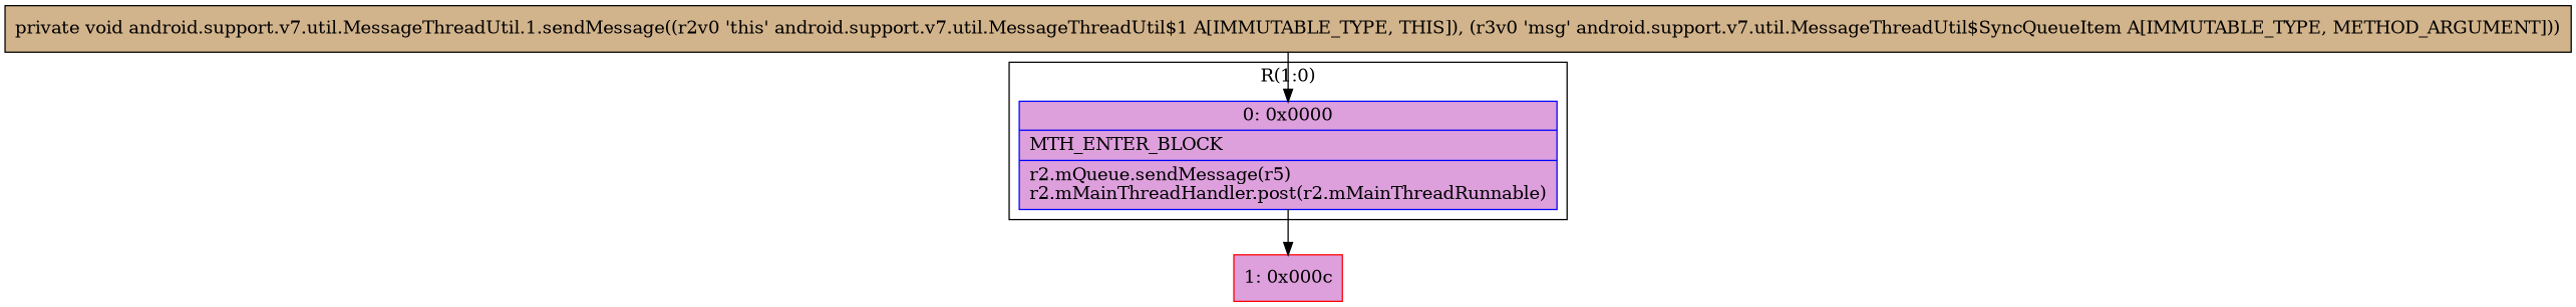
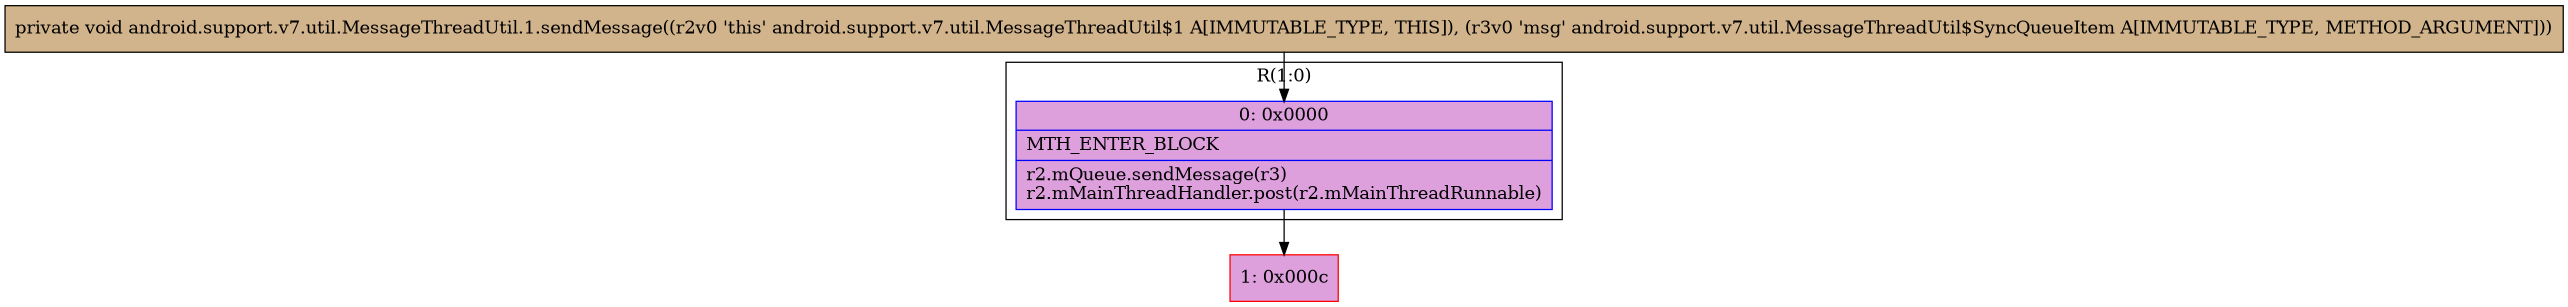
  digraph {
    node [shape=record style=filled fillcolor=plum]
    edge [arrowhead=normal]
-   n1 [color=blue label="{0\:\ 0x0000|MTH_ENTER_BLOCK\l|r2.mQueue.sendMessage(r5)\lr2.mMainThreadHandler.post(r2.mMainThreadRunnable)\l}"]
+   n1 [color=blue label="{0\:\ 0x0000|MTH_ENTER_BLOCK\l|r2.mQueue.sendMessage(r3)\lr2.mMainThreadHandler.post(r2.mMainThreadRunnable)\l}"]
    n2 [color=red label="{1\:\ 0x000c}"]
    n3 [label="{private void android.support.v7.util.MessageThreadUtil.1.sendMessage((r2v0 'this' android.support.v7.util.MessageThreadUtil$1 A[IMMUTABLE_TYPE, THIS]), (r3v0 'msg' android.support.v7.util.MessageThreadUtil$SyncQueueItem A[IMMUTABLE_TYPE, METHOD_ARGUMENT])) }" fillcolor=tan]
    subgraph cluster_1 {
      label="R(1:0)"
      n1
    }
    n1 -> n2
    n3 -> n1
  }
